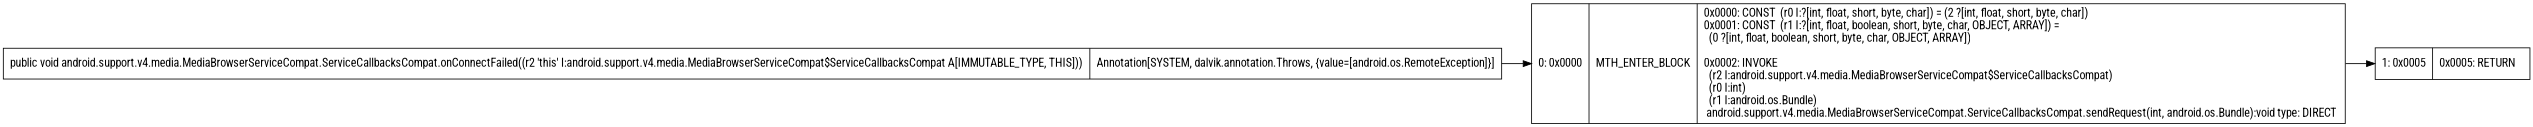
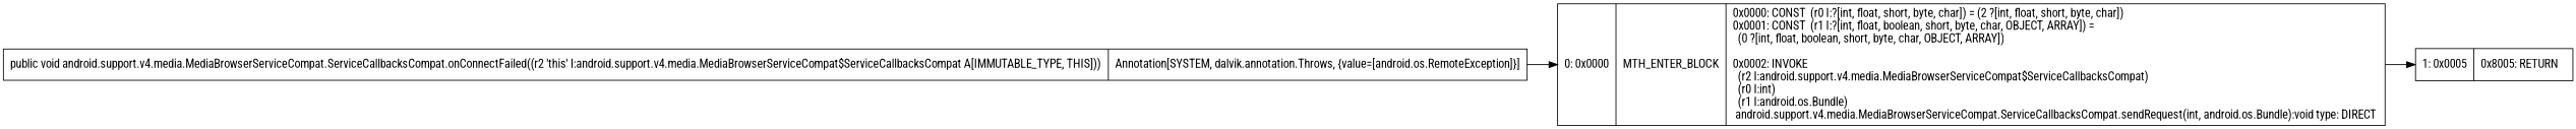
  digraph {
    rankdir=LR
    fontname="Roboto Condensed"
    node [shape=record fontname="Roboto Condensed"]
    edge [fontname="Roboto Condensed"]
    n1 [label="{0\:\ 0x0000|MTH_ENTER_BLOCK\l|0x0000: CONST  (r0 I:?[int, float, short, byte, char]) = (2 ?[int, float, short, byte, char]) \l0x0001: CONST  (r1 I:?[int, float, boolean, short, byte, char, OBJECT, ARRAY]) = \l  (0 ?[int, float, boolean, short, byte, char, OBJECT, ARRAY])\l \l0x0002: INVOKE  \l  (r2 I:android.support.v4.media.MediaBrowserServiceCompat$ServiceCallbacksCompat)\l  (r0 I:int)\l  (r1 I:android.os.Bundle)\l android.support.v4.media.MediaBrowserServiceCompat.ServiceCallbacksCompat.sendRequest(int, android.os.Bundle):void type: DIRECT \l}"]
-   n2 [label="{1\:\ 0x0005|0x0005: RETURN   \l}"]
+   n2 [label="{1\:\ 0x0005|0x8005: RETURN   \l}"]
    n3 [label="{public void android.support.v4.media.MediaBrowserServiceCompat.ServiceCallbacksCompat.onConnectFailed((r2 'this' I:android.support.v4.media.MediaBrowserServiceCompat$ServiceCallbacksCompat A[IMMUTABLE_TYPE, THIS]))  | Annotation[SYSTEM, dalvik.annotation.Throws, \{value=[android.os.RemoteException]\}]\l}"]
    n1 -> n2
    n3 -> n1
  }
